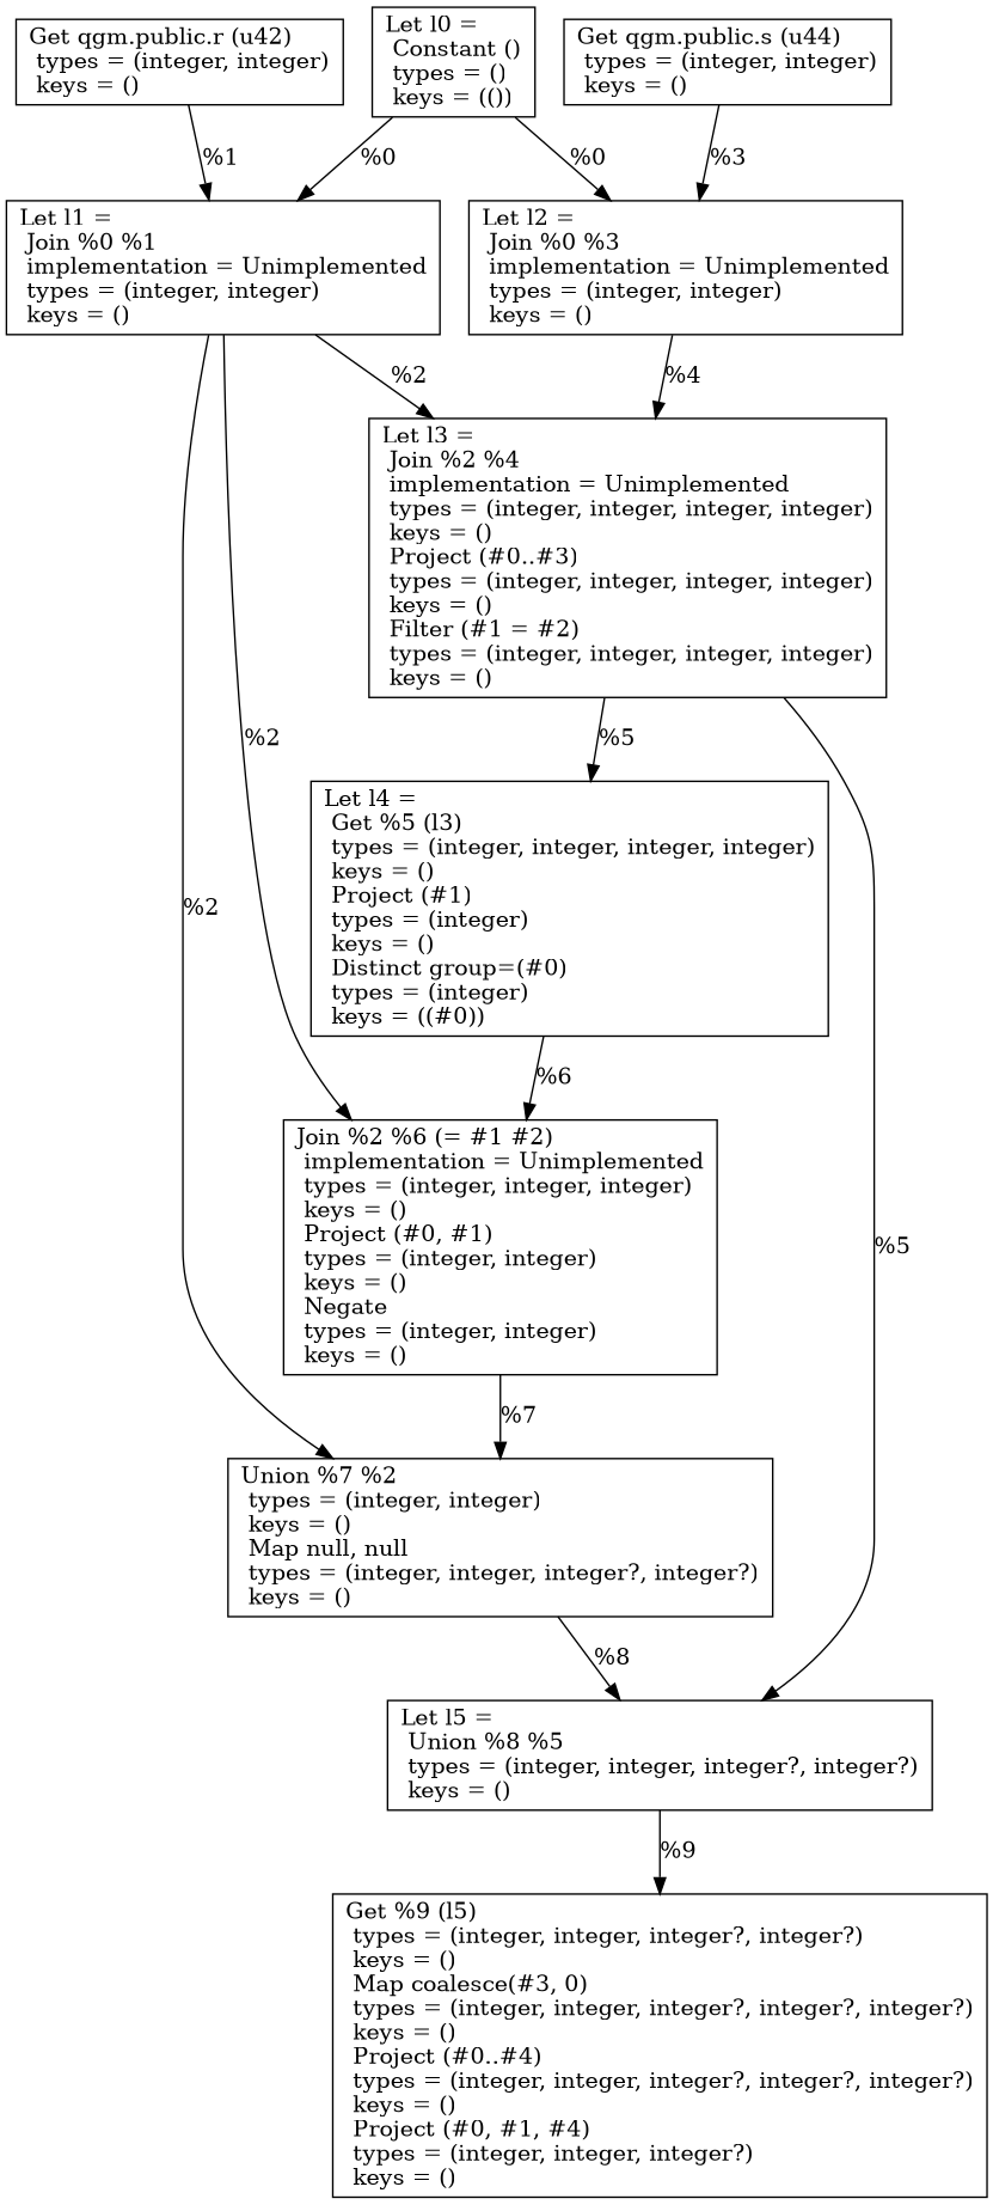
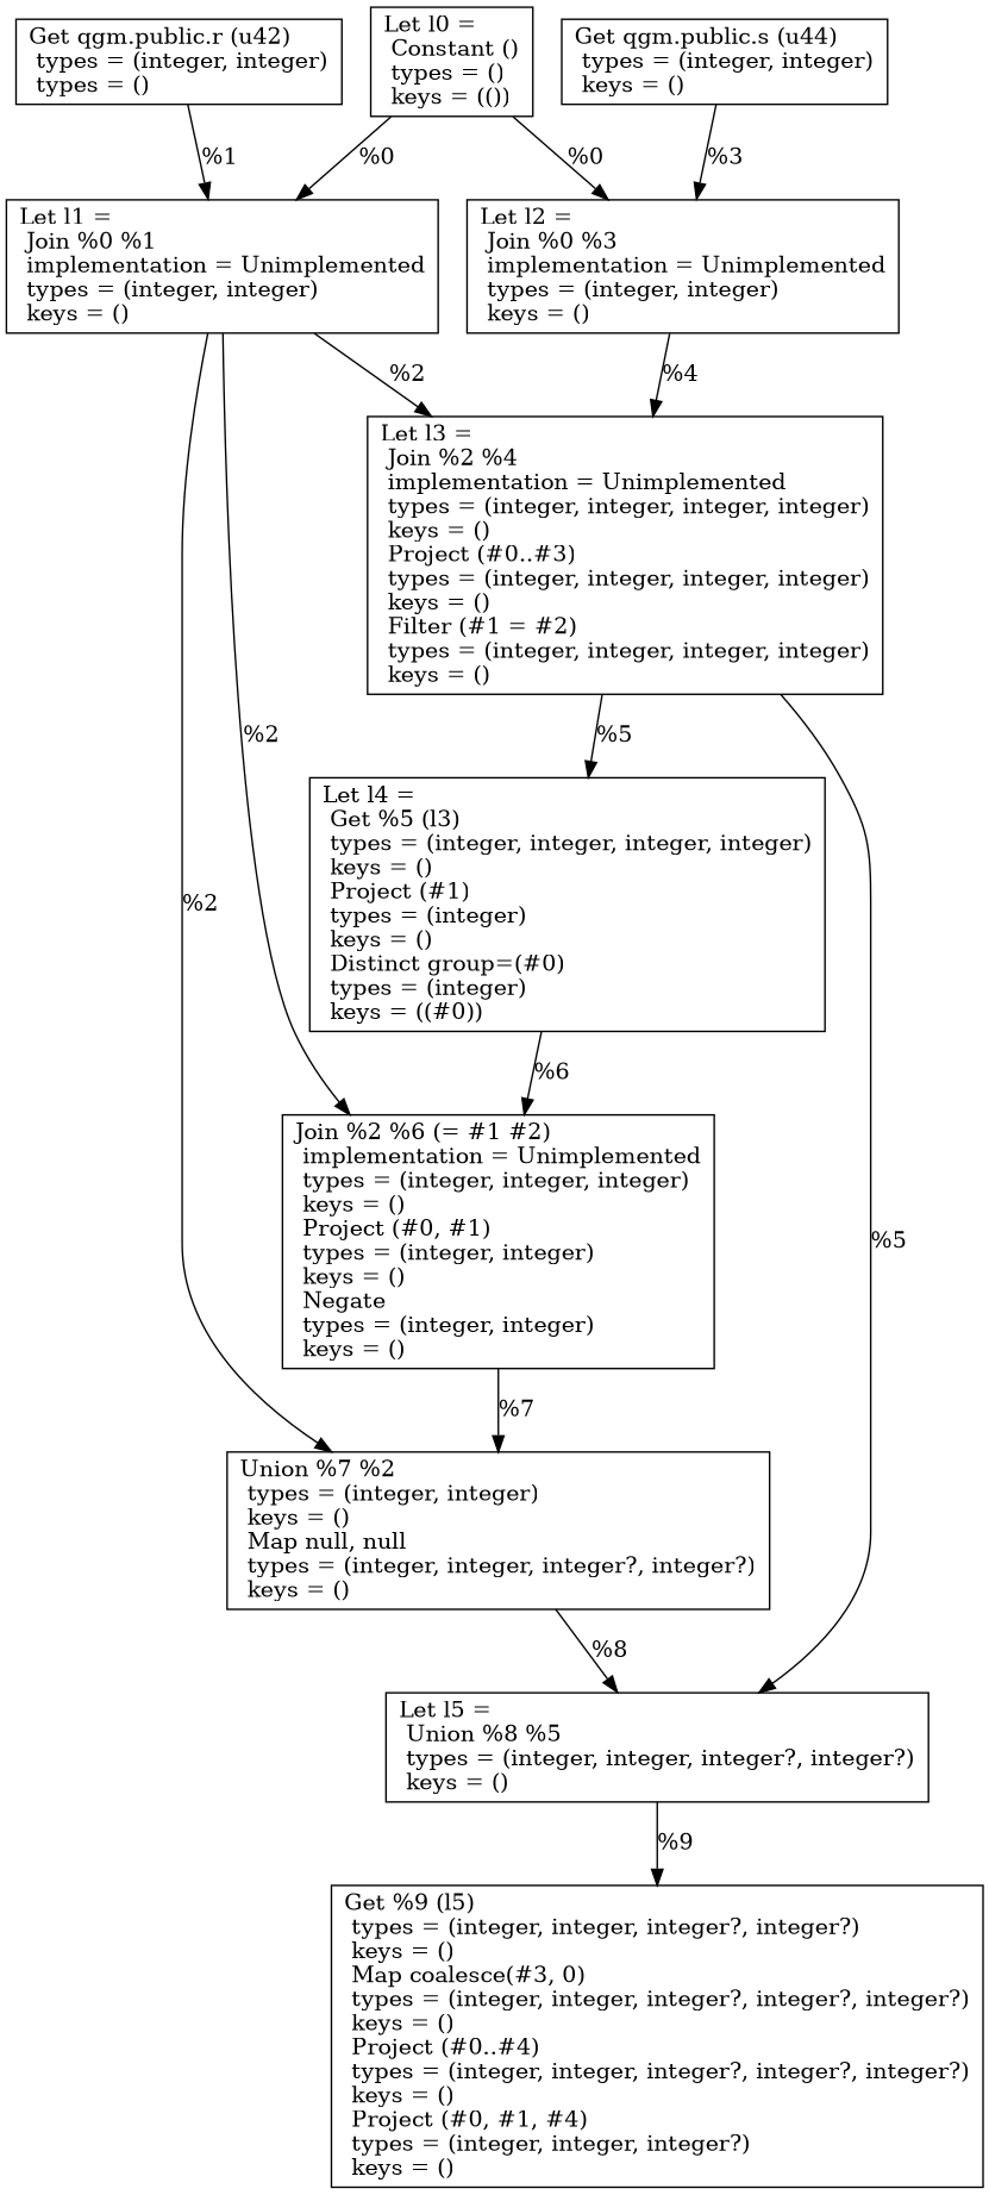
  digraph {
    node [shape=record]
    n1 [label="Let l0 =\l Constant ()\l  types = ()\l  keys = (())\l"]
    n2 [label="Let l1 =\l Join %0 %1\l  implementation = Unimplemented\l  types = (integer, integer)\l  keys = ()\l"]
    n3 [label="Let l2 =\l Join %0 %3\l  implementation = Unimplemented\l  types = (integer, integer)\l  keys = ()\l"]
-   n4 [label=" Get qgm.public.r (u42)\l  types = (integer, integer)\l  keys = ()\l"]
+   n4 [label=" Get qgm.public.r (u42)\l  types = (integer, integer)\l  types = ()\l"]
    n5 [label="Let l3 =\l Join %2 %4\l  implementation = Unimplemented\l  types = (integer, integer, integer, integer)\l  keys = ()\l Project (#0..#3)\l  types = (integer, integer, integer, integer)\l  keys = ()\l Filter (#1 = #2)\l  types = (integer, integer, integer, integer)\l  keys = ()\l"]
    n6 [label=" Join %2 %6 (= #1 #2)\l  implementation = Unimplemented\l  types = (integer, integer, integer)\l  keys = ()\l Project (#0, #1)\l  types = (integer, integer)\l  keys = ()\l Negate\l  types = (integer, integer)\l  keys = ()\l"]
    n7 [label=" Union %7 %2\l  types = (integer, integer)\l  keys = ()\l Map null, null\l  types = (integer, integer, integer?, integer?)\l  keys = ()\l"]
    n8 [label=" Get qgm.public.s (u44)\l  types = (integer, integer)\l  keys = ()\l"]
    n9 [label="Let l4 =\l Get %5 (l3)\l  types = (integer, integer, integer, integer)\l  keys = ()\l Project (#1)\l  types = (integer)\l  keys = ()\l Distinct group=(#0)\l  types = (integer)\l  keys = ((#0))\l"]
    n10 [label="Let l5 =\l Union %8 %5\l  types = (integer, integer, integer?, integer?)\l  keys = ()\l"]
    n11 [label=" Get %9 (l5)\l  types = (integer, integer, integer?, integer?)\l  keys = ()\l Map coalesce(#3, 0)\l  types = (integer, integer, integer?, integer?, integer?)\l  keys = ()\l Project (#0..#4)\l  types = (integer, integer, integer?, integer?, integer?)\l  keys = ()\l Project (#0, #1, #4)\l  types = (integer, integer, integer?)\l  keys = ()\l"]
    n1 -> n2 [label="%0\l"]
    n1 -> n3 [label="%0\l"]
    n2 -> n5 [label="%2\l"]
    n2 -> n6 [label="%2\l"]
    n2 -> n7 [label="%2\l"]
    n3 -> n5 [label="%4\l"]
    n4 -> n2 [label="%1\l"]
    n5 -> n9 [label="%5\l"]
    n5 -> n10 [label="%5\l"]
    n6 -> n7 [label="%7\l"]
    n7 -> n10 [label="%8\l"]
    n8 -> n3 [label="%3\l"]
    n9 -> n6 [label="%6\l"]
    n10 -> n11 [label="%9\l"]
  }
